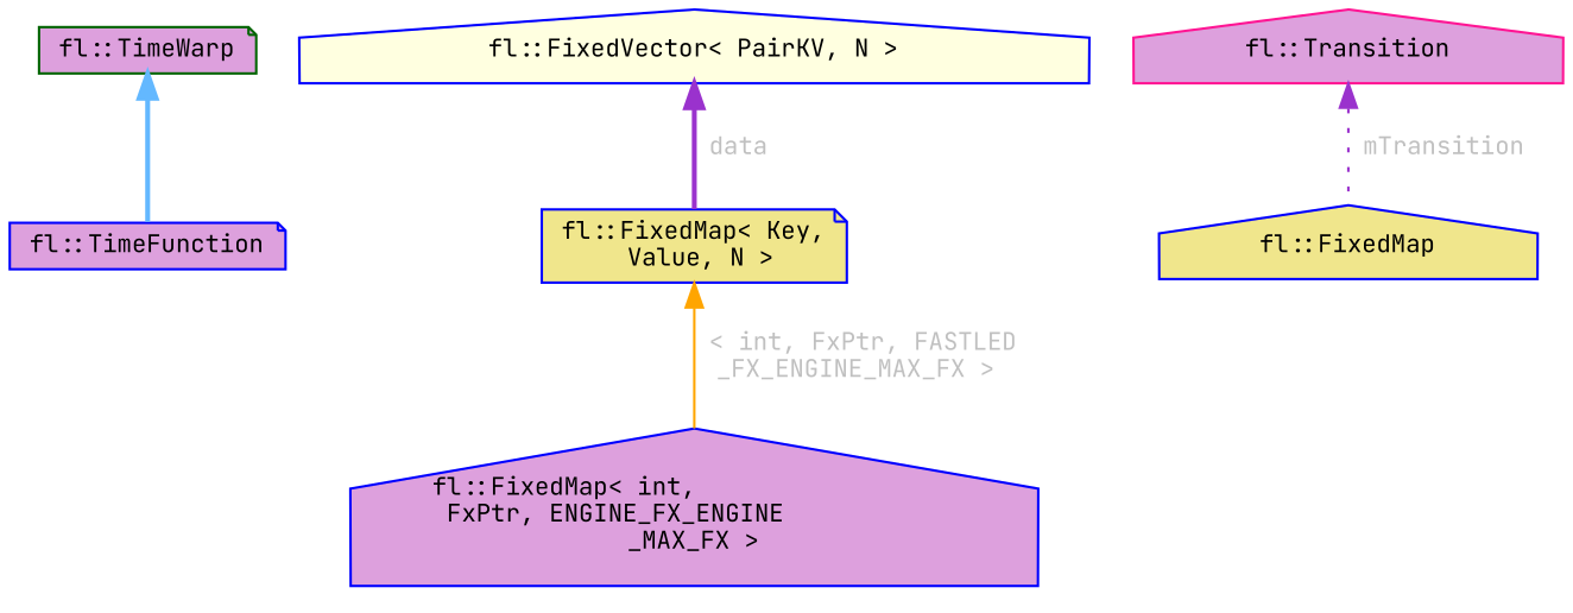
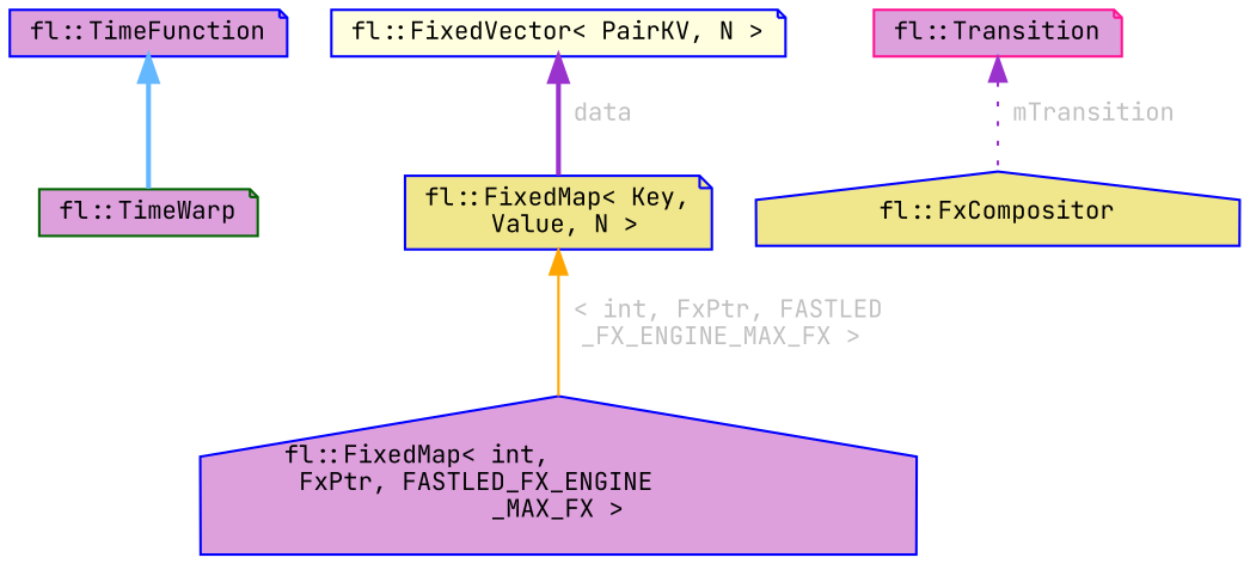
  digraph {
    fontname="JetBrains Mono"
    node [color=blue fillcolor=plum fontname="JetBrains Mono" fontsize=10 shape=house style=filled]
    edge [color=darkorchid3 dir=back fontname="JetBrains Mono" fontsize=10 labelfontname=Helvetica labelfontsize=10 style=bold fontcolor=grey]
    n1 [color=darkgreen height=0.2 label="fl::TimeWarp" shape=note width=0.4]
    n2 [height=0.2 label="fl::TimeFunction" shape=note width=0.4]
-   n3 [height=0.2 label="fl::FixedMap\< int,\l FxPtr, ENGINE_FX_ENGINE\l_MAX_FX \>" width=0.4]
+   n3 [height=0.2 label="fl::FixedMap\< int,\l FxPtr, FASTLED_FX_ENGINE\l_MAX_FX \>" width=0.4]
    n4 [fillcolor=khaki height=0.2 label="fl::FixedMap\< Key,\l Value, N \>" shape=note width=0.4]
-   n5 [fillcolor=lightyellow height=0.2 label="fl::FixedVector\< PairKV, N \>" width=0.4]
-   n6 [fillcolor=khaki height=0.2 label="fl::FixedMap" width=0.4]
-   n7 [color=deeppink height=0.2 label="fl::Transition" width=0.4]
-   n1 -> n2 [color=steelblue1 fontcolor=""]
+   n5 [fillcolor=lightyellow height=0.2 label="fl::FixedVector\< PairKV, N \>" shape=note width=0.4]
+   n6 [fillcolor=khaki height=0.2 label="fl::FxCompositor" width=0.4]
+   n7 [color=deeppink height=0.2 label="fl::Transition" shape=note width=0.4]
+   n2 -> n1 [color=steelblue1 fontcolor=""]
    n4 -> n3 [color=orange label=" \< int, FxPtr, FASTLED\l_FX_ENGINE_MAX_FX \>" style=solid]
    n5 -> n4 [label=" data"]
    n7 -> n6 [label=" mTransition" style=dotted]
  }
